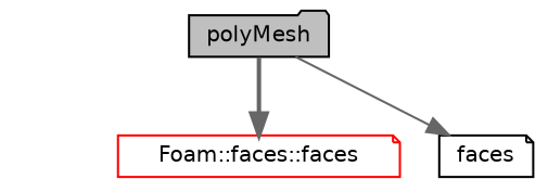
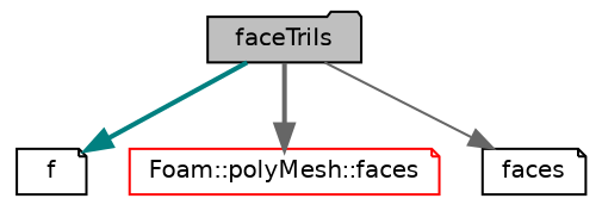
  digraph {
    rankdir=TB
    node [color=black fontname=Helvetica fontsize=10 shape=note]
    edge [color=gray40 fontname=Helvetica fontsize=10 labelfontname=Helvetica labelfontsize=10 style=bold]
-   n1 [fillcolor=grey75 fontcolor=black height=0.2 label=polyMesh shape=folder style=filled width=0.4]
-   n3 [color=red height=0.2 label="Foam::faces::faces" width=0.4]
+   n1 [fillcolor=grey75 fontcolor=black height=0.2 label=faceTriIs shape=folder style=filled width=0.4]
+   n2 [height=0.2 label=f width=0.4]
+   n3 [color=red height=0.2 label="Foam::polyMesh::faces" width=0.4]
    n4 [height=0.2 label=faces width=0.4]
+   n1 -> n2 [color=teal]
    n1 -> n3
    n1 -> n4 [style=solid]
  }
